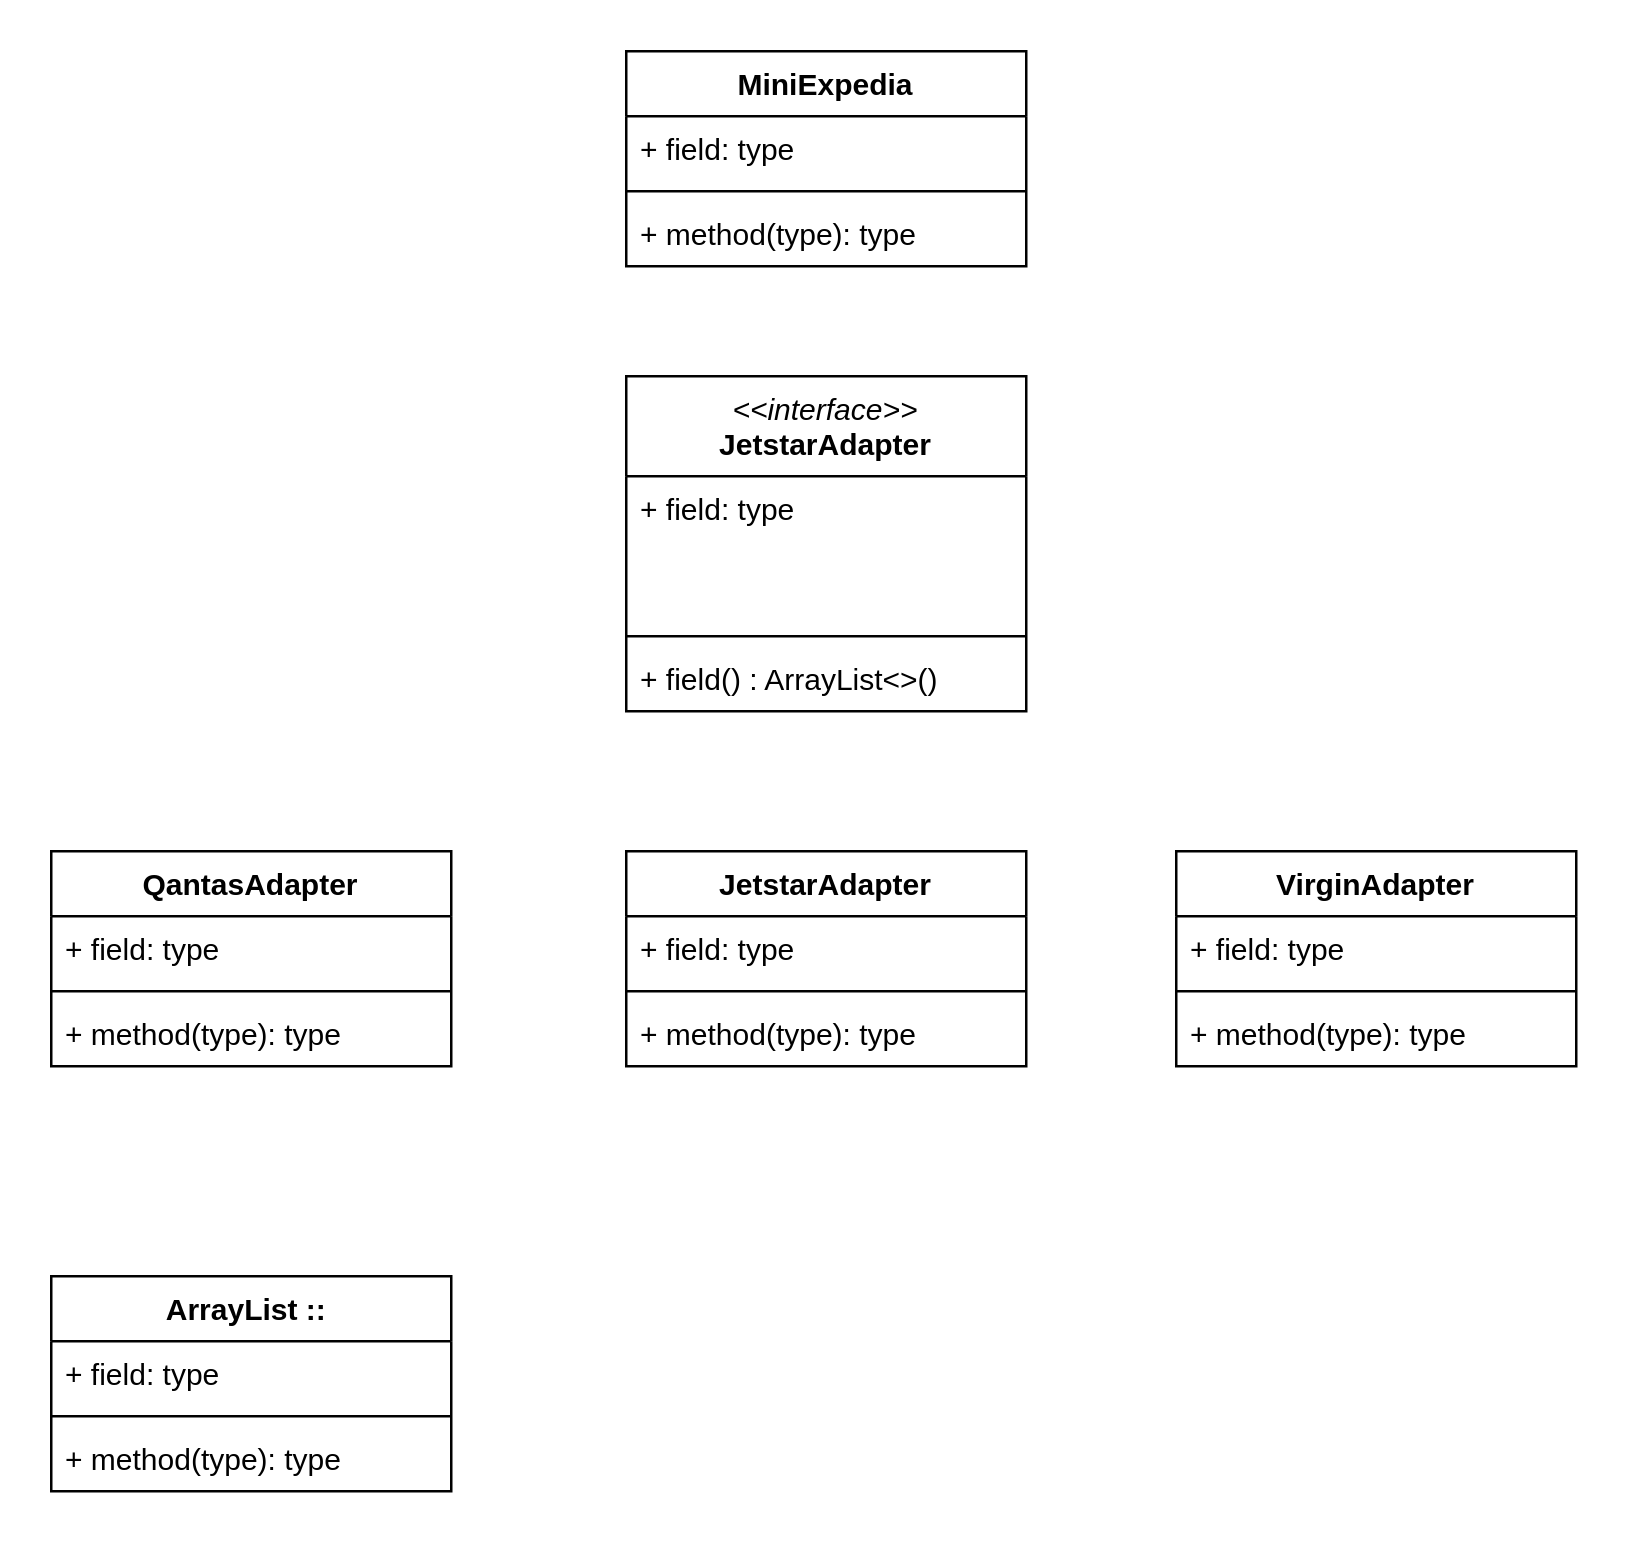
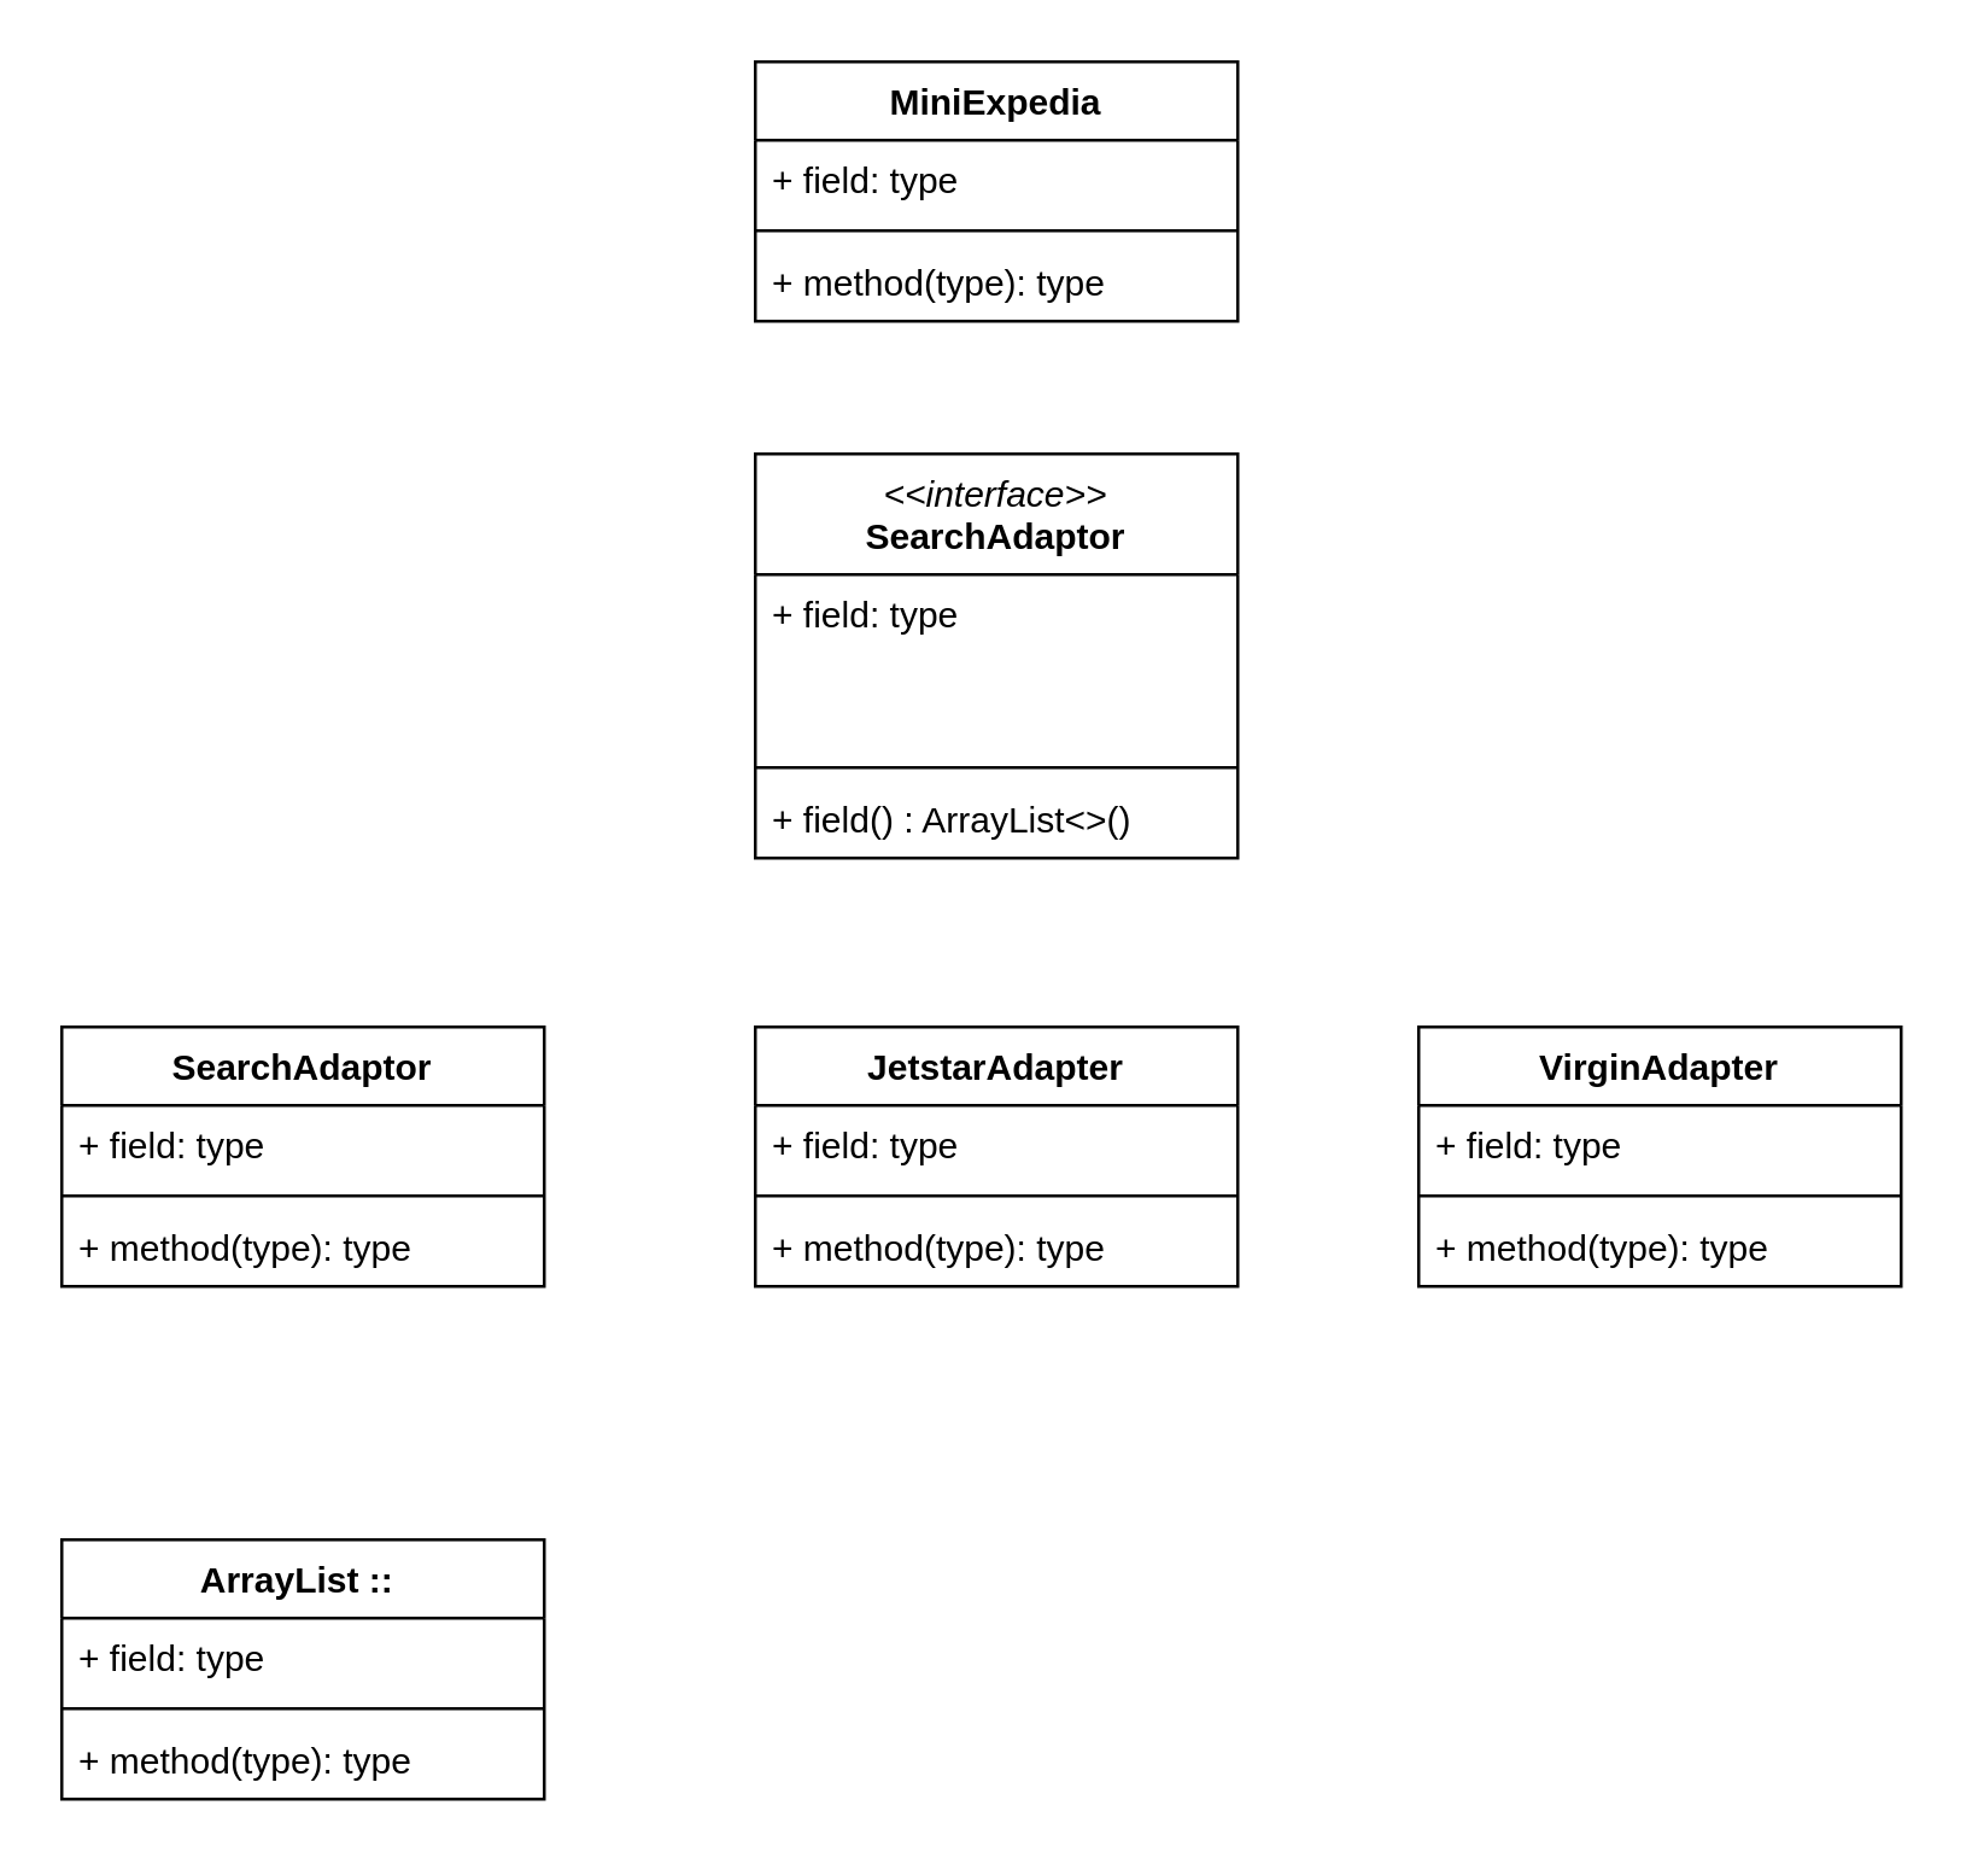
  <mxCell id="0" />
  <mxCell id="1" parent="0" />
- <mxCell id="2" value="QantasAdapter" style="swimlane;fontStyle=1;align=center;verticalAlign=top;childLayout=stackLayout;horizontal=1;startSize=26;horizontalStack=0;resizeParent=1;resizeParentMax=0;resizeLast=0;collapsible=1;marginBottom=0;whiteSpace=wrap;html=1;" vertex="1" parent="1"><mxGeometry x="20" y="340" width="160" height="86" as="geometry" /></mxCell>
+ <mxCell id="2" value="SearchAdaptor" style="swimlane;fontStyle=1;align=center;verticalAlign=top;childLayout=stackLayout;horizontal=1;startSize=26;horizontalStack=0;resizeParent=1;resizeParentMax=0;resizeLast=0;collapsible=1;marginBottom=0;whiteSpace=wrap;html=1;" vertex="1" parent="1"><mxGeometry x="20" y="340" width="160" height="86" as="geometry" /></mxCell>
  <mxCell id="3" value="+ field: type" style="text;strokeColor=none;fillColor=none;align=left;verticalAlign=top;spacingLeft=4;spacingRight=4;overflow=hidden;rotatable=0;points=[[0,0.5],[1,0.5]];portConstraint=eastwest;whiteSpace=wrap;html=1;" vertex="1" parent="2"><mxGeometry y="26" width="160" height="26" as="geometry" /></mxCell>
  <mxCell id="4" value="" style="line;strokeWidth=1;fillColor=none;align=left;verticalAlign=middle;spacingTop=-1;spacingLeft=3;spacingRight=3;rotatable=0;labelPosition=right;points=[];portConstraint=eastwest;strokeColor=inherit;" vertex="1" parent="2"><mxGeometry y="52" width="160" height="8" as="geometry" /></mxCell>
  <mxCell id="5" value="+ method(type): type" style="text;strokeColor=none;fillColor=none;align=left;verticalAlign=top;spacingLeft=4;spacingRight=4;overflow=hidden;rotatable=0;points=[[0,0.5],[1,0.5]];portConstraint=eastwest;whiteSpace=wrap;html=1;" vertex="1" parent="2"><mxGeometry y="60" width="160" height="26" as="geometry" /></mxCell>
- <mxCell id="6" value="&lt;div&gt;&lt;span style=&quot;font-weight: normal;&quot;&gt;&lt;i&gt;&amp;lt;&amp;lt;interface&amp;gt;&amp;gt;&lt;/i&gt;&lt;/span&gt;&lt;/div&gt;JetstarAdapter" style="swimlane;fontStyle=1;align=center;verticalAlign=top;childLayout=stackLayout;horizontal=1;startSize=40;horizontalStack=0;resizeParent=1;resizeParentMax=0;resizeLast=0;collapsible=1;marginBottom=0;whiteSpace=wrap;html=1;" vertex="1" parent="1"><mxGeometry x="250" y="150" width="160" height="134" as="geometry" /></mxCell>
+ <mxCell id="6" value="&lt;div&gt;&lt;span style=&quot;font-weight: normal;&quot;&gt;&lt;i&gt;&amp;lt;&amp;lt;interface&amp;gt;&amp;gt;&lt;/i&gt;&lt;/span&gt;&lt;/div&gt;SearchAdaptor" style="swimlane;fontStyle=1;align=center;verticalAlign=top;childLayout=stackLayout;horizontal=1;startSize=40;horizontalStack=0;resizeParent=1;resizeParentMax=0;resizeLast=0;collapsible=1;marginBottom=0;whiteSpace=wrap;html=1;" vertex="1" parent="1"><mxGeometry x="250" y="150" width="160" height="134" as="geometry" /></mxCell>
  <mxCell id="7" value="+ field: type" style="text;strokeColor=none;fillColor=none;align=left;verticalAlign=top;spacingLeft=4;spacingRight=4;overflow=hidden;rotatable=0;points=[[0,0.5],[1,0.5]];portConstraint=eastwest;whiteSpace=wrap;html=1;" vertex="1" parent="6"><mxGeometry y="40" width="160" height="60" as="geometry" /></mxCell>
  <mxCell id="8" value="" style="line;strokeWidth=1;fillColor=none;align=left;verticalAlign=middle;spacingTop=-1;spacingLeft=3;spacingRight=3;rotatable=0;labelPosition=right;points=[];portConstraint=eastwest;strokeColor=inherit;" vertex="1" parent="6"><mxGeometry y="100" width="160" height="8" as="geometry" /></mxCell>
  <mxCell id="9" value="+ field() : ArrayList&amp;lt;&amp;gt;()" style="text;strokeColor=none;fillColor=none;align=left;verticalAlign=top;spacingLeft=4;spacingRight=4;overflow=hidden;rotatable=0;points=[[0,0.5],[1,0.5]];portConstraint=eastwest;whiteSpace=wrap;html=1;" vertex="1" parent="6"><mxGeometry y="108" width="160" height="26" as="geometry" /></mxCell>
  <mxCell id="10" value="MiniExpedia" style="swimlane;fontStyle=1;align=center;verticalAlign=top;childLayout=stackLayout;horizontal=1;startSize=26;horizontalStack=0;resizeParent=1;resizeParentMax=0;resizeLast=0;collapsible=1;marginBottom=0;whiteSpace=wrap;html=1;" vertex="1" parent="1"><mxGeometry x="250" y="20" width="160" height="86" as="geometry" /></mxCell>
  <mxCell id="11" value="+ field: type" style="text;strokeColor=none;fillColor=none;align=left;verticalAlign=top;spacingLeft=4;spacingRight=4;overflow=hidden;rotatable=0;points=[[0,0.5],[1,0.5]];portConstraint=eastwest;whiteSpace=wrap;html=1;" vertex="1" parent="10"><mxGeometry y="26" width="160" height="26" as="geometry" /></mxCell>
  <mxCell id="12" value="" style="line;strokeWidth=1;fillColor=none;align=left;verticalAlign=middle;spacingTop=-1;spacingLeft=3;spacingRight=3;rotatable=0;labelPosition=right;points=[];portConstraint=eastwest;strokeColor=inherit;" vertex="1" parent="10"><mxGeometry y="52" width="160" height="8" as="geometry" /></mxCell>
  <mxCell id="13" value="+ method(type): type" style="text;strokeColor=none;fillColor=none;align=left;verticalAlign=top;spacingLeft=4;spacingRight=4;overflow=hidden;rotatable=0;points=[[0,0.5],[1,0.5]];portConstraint=eastwest;whiteSpace=wrap;html=1;" vertex="1" parent="10"><mxGeometry y="60" width="160" height="26" as="geometry" /></mxCell>
  <mxCell id="14" value="JetstarAdapter" style="swimlane;fontStyle=1;align=center;verticalAlign=top;childLayout=stackLayout;horizontal=1;startSize=26;horizontalStack=0;resizeParent=1;resizeParentMax=0;resizeLast=0;collapsible=1;marginBottom=0;whiteSpace=wrap;html=1;" vertex="1" parent="1"><mxGeometry x="250" y="340" width="160" height="86" as="geometry" /></mxCell>
  <mxCell id="15" value="+ field: type" style="text;strokeColor=none;fillColor=none;align=left;verticalAlign=top;spacingLeft=4;spacingRight=4;overflow=hidden;rotatable=0;points=[[0,0.5],[1,0.5]];portConstraint=eastwest;whiteSpace=wrap;html=1;" vertex="1" parent="14"><mxGeometry y="26" width="160" height="26" as="geometry" /></mxCell>
  <mxCell id="16" value="" style="line;strokeWidth=1;fillColor=none;align=left;verticalAlign=middle;spacingTop=-1;spacingLeft=3;spacingRight=3;rotatable=0;labelPosition=right;points=[];portConstraint=eastwest;strokeColor=inherit;" vertex="1" parent="14"><mxGeometry y="52" width="160" height="8" as="geometry" /></mxCell>
  <mxCell id="17" value="+ method(type): type" style="text;strokeColor=none;fillColor=none;align=left;verticalAlign=top;spacingLeft=4;spacingRight=4;overflow=hidden;rotatable=0;points=[[0,0.5],[1,0.5]];portConstraint=eastwest;whiteSpace=wrap;html=1;" vertex="1" parent="14"><mxGeometry y="60" width="160" height="26" as="geometry" /></mxCell>
  <mxCell id="18" value="VirginAdapter" style="swimlane;fontStyle=1;align=center;verticalAlign=top;childLayout=stackLayout;horizontal=1;startSize=26;horizontalStack=0;resizeParent=1;resizeParentMax=0;resizeLast=0;collapsible=1;marginBottom=0;whiteSpace=wrap;html=1;" vertex="1" parent="1"><mxGeometry x="470" y="340" width="160" height="86" as="geometry" /></mxCell>
  <mxCell id="19" value="+ field: type" style="text;strokeColor=none;fillColor=none;align=left;verticalAlign=top;spacingLeft=4;spacingRight=4;overflow=hidden;rotatable=0;points=[[0,0.5],[1,0.5]];portConstraint=eastwest;whiteSpace=wrap;html=1;" vertex="1" parent="18"><mxGeometry y="26" width="160" height="26" as="geometry" /></mxCell>
  <mxCell id="20" value="" style="line;strokeWidth=1;fillColor=none;align=left;verticalAlign=middle;spacingTop=-1;spacingLeft=3;spacingRight=3;rotatable=0;labelPosition=right;points=[];portConstraint=eastwest;strokeColor=inherit;" vertex="1" parent="18"><mxGeometry y="52" width="160" height="8" as="geometry" /></mxCell>
  <mxCell id="21" value="+ method(type): type" style="text;strokeColor=none;fillColor=none;align=left;verticalAlign=top;spacingLeft=4;spacingRight=4;overflow=hidden;rotatable=0;points=[[0,0.5],[1,0.5]];portConstraint=eastwest;whiteSpace=wrap;html=1;" vertex="1" parent="18"><mxGeometry y="60" width="160" height="26" as="geometry" /></mxCell>
  <mxCell id="22" value="ArrayList ::&amp;nbsp;" style="swimlane;fontStyle=1;align=center;verticalAlign=top;childLayout=stackLayout;horizontal=1;startSize=26;horizontalStack=0;resizeParent=1;resizeParentMax=0;resizeLast=0;collapsible=1;marginBottom=0;whiteSpace=wrap;html=1;" vertex="1" parent="1"><mxGeometry x="20" y="510" width="160" height="86" as="geometry" /></mxCell>
  <mxCell id="23" value="+ field: type" style="text;strokeColor=none;fillColor=none;align=left;verticalAlign=top;spacingLeft=4;spacingRight=4;overflow=hidden;rotatable=0;points=[[0,0.5],[1,0.5]];portConstraint=eastwest;whiteSpace=wrap;html=1;" vertex="1" parent="22"><mxGeometry y="26" width="160" height="26" as="geometry" /></mxCell>
  <mxCell id="24" value="" style="line;strokeWidth=1;fillColor=none;align=left;verticalAlign=middle;spacingTop=-1;spacingLeft=3;spacingRight=3;rotatable=0;labelPosition=right;points=[];portConstraint=eastwest;strokeColor=inherit;" vertex="1" parent="22"><mxGeometry y="52" width="160" height="8" as="geometry" /></mxCell>
  <mxCell id="25" value="+ method(type): type" style="text;strokeColor=none;fillColor=none;align=left;verticalAlign=top;spacingLeft=4;spacingRight=4;overflow=hidden;rotatable=0;points=[[0,0.5],[1,0.5]];portConstraint=eastwest;whiteSpace=wrap;html=1;" vertex="1" parent="22"><mxGeometry y="60" width="160" height="26" as="geometry" /></mxCell>
